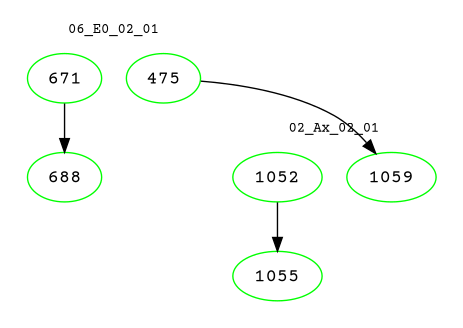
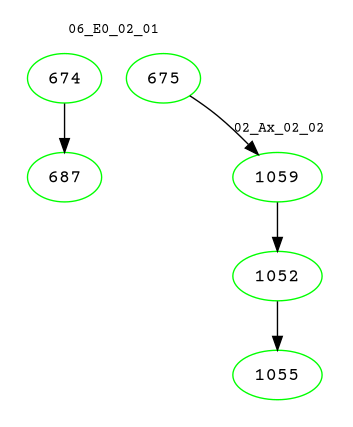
  digraph {
    fontname="Courier Prime"
    node [color=green fontname="Courier Prime"]
    edge [color=black fontname="Courier Prime"]
    n1 [label=1059]
    n2 [label=1052]
    n3 [label=1055]
-   n4 [label=475]
-   n5 [label=671]
-   n6 [label=688]
+   n4 [label=675]
+   n5 [label=674]
+   n6 [label=687]
    subgraph cluster_1 {
      color=white
      fontsize=10
-     label="02_Ax_02_01"
+     label="02_Ax_02_02"
      n1
      n2
      n3
    }
    subgraph cluster_2 {
      color=white
      fontsize=10
      label="06_E0_02_01"
      n4
      n5
      n6
    }
+   n1 -> n2
    n2 -> n3
    n4 -> n1
    n5 -> n6
  }
